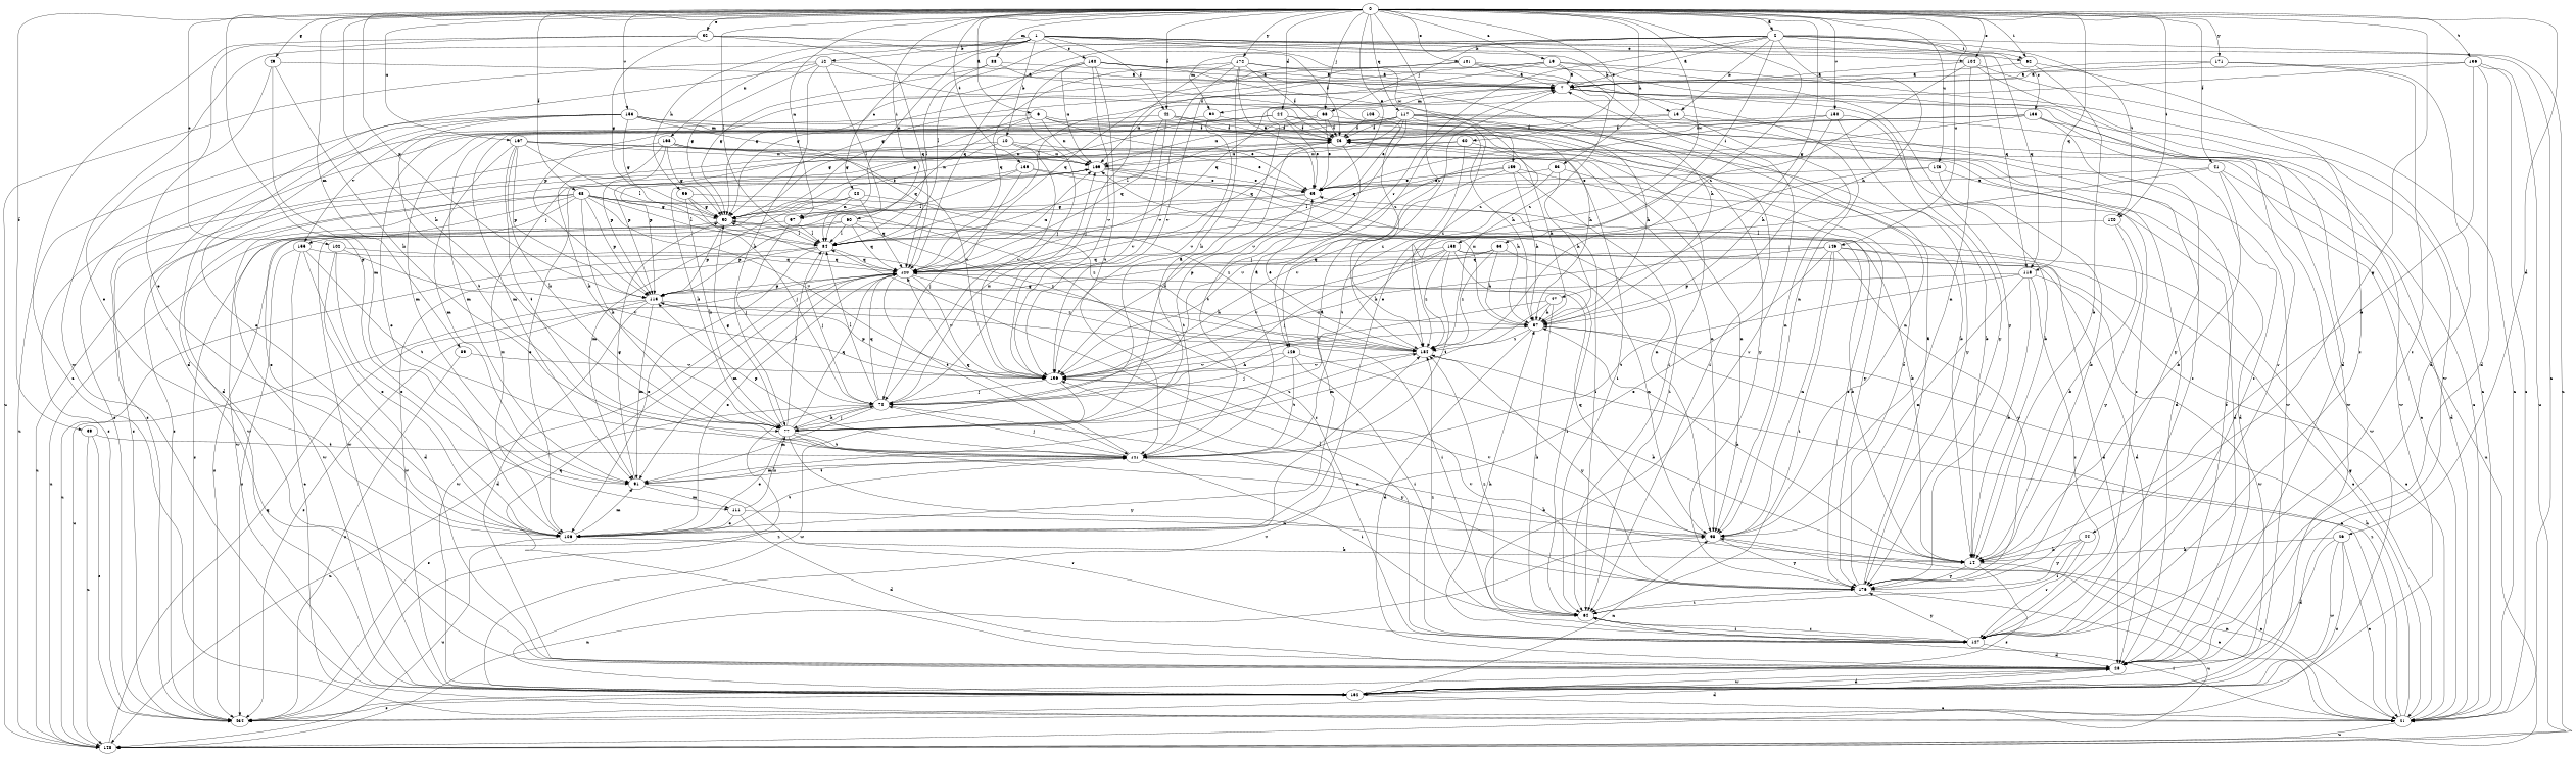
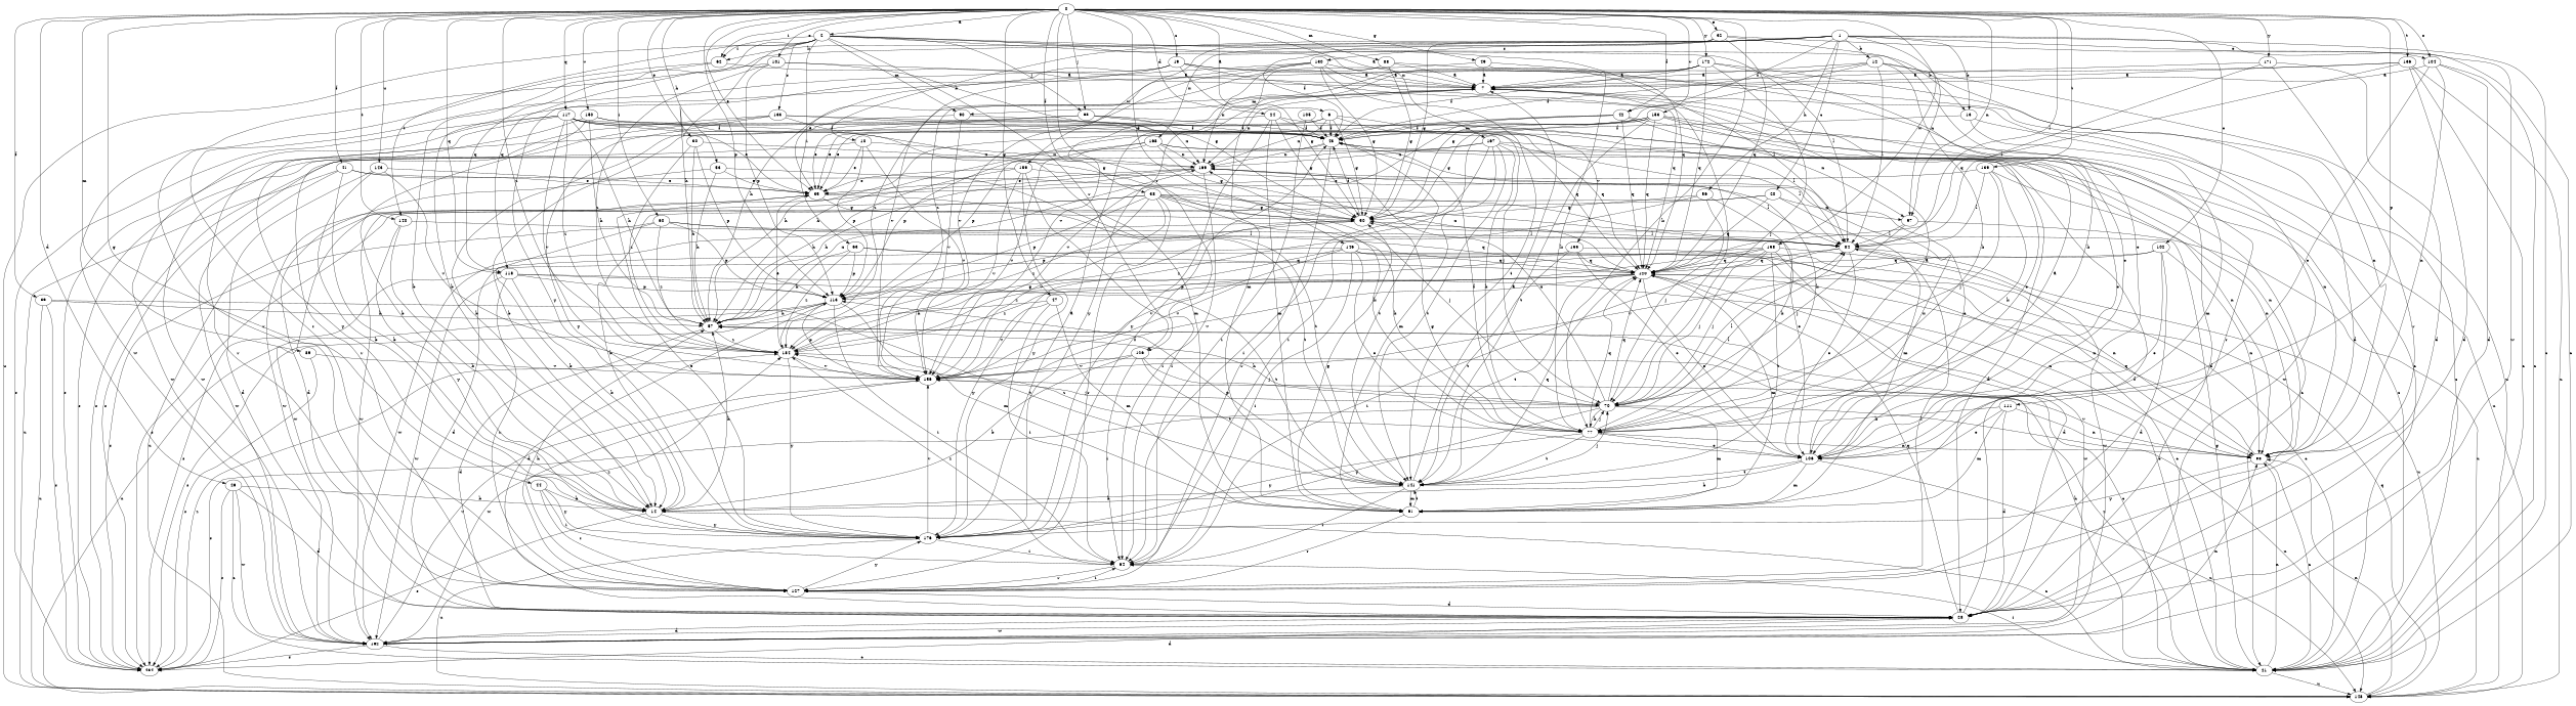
  strict digraph {
    0
    2
    6
    19
    24
    26
    30
    32
    35
    38
    39
    41
    42
    44
    47
    49
    53
    60
    62
    68
    77
    84
    88
    89
    97
    101
    102
    104
    111
    113
    117
    118
    126
    136
    139
    140
    143
    146
    150
    153
    158
    167
    171
    172
    184
    13
    7
    57
    63
    90
    120
    133
    148
    14
    43
    50
    155
    169
    21
    127
    176
    156
    91
    162
    n65 [label=434]
    28
    106
    141
    70
    64
    98
    1
    10
    12
    20
    56
    130
    159
    168
    105
    0 -> 2 [label=a]
    0 -> 6 [label=a]
    0 -> 19 [label=c]
    0 -> 24 [label=d]
    0 -> 26 [label=d]
    0 -> 30 [label=e]
    0 -> 32 [label=e]
    0 -> 35 [label=e]
    0 -> 38 [label=f]
    0 -> 39 [label=f]
    0 -> 41 [label=f]
    0 -> 42 [label=f]
    0 -> 44 [label=g]
    0 -> 47 [label=g]
    0 -> 49 [label=g]
    0 -> 53 [label=h]
    0 -> 60 [label=i]
    0 -> 62 [label=i]
    0 -> 68 [label=j]
    0 -> 77 [label=k]
    0 -> 84 [label=l]
    0 -> 88 [label=m]
    0 -> 89 [label=m]
    0 -> 97 [label=n]
    0 -> 101 [label=o]
    0 -> 102 [label=o]
    0 -> 104 [label=o]
    0 -> 111 [label=p]
    0 -> 113 [label=p]
    0 -> 117 [label=q]
    0 -> 118 [label=q]
    0 -> 126 [label=r]
    0 -> 136 [label=t]
    0 -> 139 [label=t]
    0 -> 140 [label=t]
    0 -> 143 [label=u]
    0 -> 146 [label=u]
    0 -> 150 [label=v]
    0 -> 153 [label=v]
    0 -> 158 [label=w]
    0 -> 167 [label=x]
    0 -> 171 [label=y]
    0 -> 172 [label=y]
    0 -> 184 [label=z]
    2 -> 62 [label=i]
    2 -> 68 [label=j]
    2 -> 84 [label=l]
    2 -> 118 [label=q]
    2 -> 126 [label=r]
    2 -> 140 [label=t]
    2 -> 13 [label=b]
    2 -> 7 [label=a]
    2 -> 57 [label=h]
    2 -> 63 [label=i]
    2 -> 90 [label=m]
    2 -> 120 [label=q]
    2 -> 133 [label=s]
    2 -> 148 [label=u]
    6 -> 35 [label=e]
    6 -> 97 [label=n]
    6 -> 14 [label=b]
    6 -> 43 [label=f]
    6 -> 50 [label=g]
    6 -> 155 [label=v]
    6 -> 169 [label=x]
    19 -> 7 [label=a]
    19 -> 120 [label=q]
    19 -> 50 [label=g]
    19 -> 21 [label=c]
    19 -> 127 [label=r]
    19 -> 176 [label=y]
    19 -> 156 [label=v]
    24 -> 35 [label=e]
    24 -> 43 [label=f]
    24 -> 50 [label=g]
    24 -> 21 [label=c]
    24 -> 176 [label=y]
    24 -> 91 [label=m]
    26 -> 14 [label=b]
    26 -> 21 [label=c]
    26 -> 162 [label=w]
    26 -> n65 [label=s]
    26 -> 28 [label=d]
    30 -> 113 [label=p]
    30 -> 184 [label=z]
    30 -> 57 [label=h]
    30 -> 169 [label=x]
    32 -> 62 [label=k]
    32 -> 120 [label=q]
    32 -> 43 [label=f]
    32 -> 50 [label=g]
    32 -> 21 [label=c]
    32 -> 106 [label=o]
    35 -> 50 [label=g]
    35 -> 162 [label=w]
    35 -> 141 [label=t]
    38 -> 77 [label=k]
    38 -> 84 [label=l]
    38 -> 113 [label=p]
    38 -> 184 [label=z]
    38 -> 148 [label=u]
    38 -> 50 [label=g]
    38 -> 127 [label=r]
    38 -> 156 [label=v]
    38 -> 162 [label=w]
    38 -> 106 [label=o]
-   38 -> 155 [label=j]
+   38 -> 70 [label=j]
+   39 -> 57 [label=h]
    39 -> 148 [label=u]
    39 -> n65 [label=s]
    39 -> 141 [label=t]
    41 -> 35 [label=e]
    41 -> 77 [label=k]
    41 -> 148 [label=u]
    41 -> 14 [label=b]
    41 -> 162 [label=w]
    42 -> 57 [label=h]
    42 -> 120 [label=q]
    42 -> 43 [label=f]
-   42 -> 21 [label=d]
+   42 -> 21 [label=c]
    42 -> 156 [label=v]
    42 -> 106 [label=o]
    44 -> 14 [label=b]
    44 -> 127 [label=r]
    44 -> 176 [label=y]
    44 -> 64 [label=i]
    47 -> 57 [label=h]
    47 -> 156 [label=v]
    47 -> 91 [label=m]
-   47 -> 64 [label=k]
+   47 -> 64 [label=i]
    49 -> 77 [label=k]
    49 -> 7 [label=a]
    49 -> 91 [label=m]
    49 -> 106 [label=o]
    53 -> 35 [label=e]
    53 -> 57 [label=h]
    53 -> 28 [label=d]
    53 -> 141 [label=t]
    60 -> 84 [label=l]
    60 -> 113 [label=p]
    60 -> 184 [label=z]
    60 -> 120 [label=q]
    60 -> 14 [label=b]
    60 -> n65 [label=s]
    62 -> 7 [label=a]
    62 -> 14 [label=b]
    62 -> 127 [label=r]
    68 -> 35 [label=e]
    68 -> 84 [label=l]
    68 -> 14 [label=b]
    68 -> 43 [label=f]
    68 -> 169 [label=x]
    77 -> 84 [label=l]
    77 -> 184 [label=z]
    77 -> 7 [label=a]
    77 -> 120 [label=q]
    77 -> 43 [label=f]
    77 -> 50 [label=g]
    77 -> 176 [label=y]
    77 -> 106 [label=o]
    77 -> 141 [label=t]
    77 -> 70 [label=j]
    77 -> 98 [label=n]
    84 -> 120 [label=q]
    84 -> 148 [label=u]
    84 -> 162 [label=w]
    84 -> 106 [label=o]
    84 -> 70 [label=j]
    88 -> 84 [label=l]
    88 -> 184 [label=z]
    88 -> 7 [label=a]
    88 -> 50 [label=g]
    89 -> 156 [label=v]
    89 -> n65 [label=s]
    97 -> 84 [label=l]
    97 -> 148 [label=u]
    97 -> 70 [label=j]
    101 -> 113 [label=p]
    101 -> 184 [label=z]
    101 -> 7 [label=a]
    101 -> 50 [label=g]
    101 -> 162 [label=w]
    102 -> 120 [label=q]
    102 -> 156 [label=v]
    102 -> 28 [label=d]
    102 -> 106 [label=o]
-   13 -> 98 [label=n]
+   102 -> 98 [label=n]
    104 -> 7 [label=a]
    104 -> 21 [label=c]
    104 -> 28 [label=d]
    104 -> 106 [label=o]
    104 -> 98 [label=n]
    111 -> 77 [label=k]
-   91 -> 111 [label=m]
+   111 -> 91 [label=m]
    111 -> 28 [label=d]
    111 -> 106 [label=o]
    111 -> 98 [label=n]
    113 -> 57 [label=h]
    113 -> 148 [label=u]
    113 -> 91 [label=m]
    113 -> n65 [label=s]
    113 -> 28 [label=d]
    113 -> 64 [label=i]
    117 -> 35 [label=e]
    117 -> 184 [label=z]
    117 -> 57 [label=h]
    117 -> 120 [label=q]
    117 -> 43 [label=f]
    117 -> 50 [label=g]
    117 -> 127 [label=r]
    117 -> 156 [label=v]
    117 -> 162 [label=w]
    117 -> n65 [label=s]
    117 -> 98 [label=n]
    118 -> 113 [label=p]
    118 -> 14 [label=b]
    118 -> 127 [label=r]
    118 -> 162 [label=w]
    118 -> 141 [label=t]
    118 -> 98 [label=n]
    126 -> 14 [label=b]
    126 -> 156 [label=v]
    126 -> 141 [label=t]
    126 -> 70 [label=j]
    126 -> 64 [label=i]
    136 -> 7 [label=a]
    136 -> 120 [label=q]
    136 -> 148 [label=u]
    136 -> 14 [label=b]
    136 -> 21 [label=c]
    136 -> 28 [label=d]
    139 -> 35 [label=e]
    139 -> 77 [label=k]
    139 -> 84 [label=l]
    139 -> 70 [label=j]
    139 -> 98 [label=n]
    140 -> 84 [label=l]
    140 -> 14 [label=b]
    140 -> 176 [label=y]
    143 -> 35 [label=e]
    143 -> 14 [label=b]
    143 -> 156 [label=v]
    143 -> 28 [label=d]
    146 -> 120 [label=q]
    146 -> 21 [label=c]
    146 -> 176 [label=y]
    146 -> 156 [label=v]
    146 -> 28 [label=d]
    146 -> 106 [label=o]
    146 -> 64 [label=i]
    146 -> 98 [label=n]
    150 -> 57 [label=h]
    150 -> 14 [label=b]
    150 -> 43 [label=f]
    150 -> 176 [label=y]
    150 -> 70 [label=j]
    153 -> 57 [label=h]
    153 -> 120 [label=q]
    153 -> 148 [label=u]
    153 -> 43 [label=m]
    153 -> 50 [label=g]
    153 -> 28 [label=d]
    153 -> 106 [label=o]
    153 -> 141 [label=t]
    153 -> 64 [label=i]
    158 -> 184 [label=z]
    158 -> 120 [label=q]
    158 -> 21 [label=c]
    158 -> 156 [label=v]
    158 -> 28 [label=d]
    158 -> 141 [label=t]
    158 -> 70 [label=j]
    158 -> 64 [label=i]
    167 -> 77 [label=k]
    167 -> 84 [label=l]
    167 -> 113 [label=p]
    167 -> 169 [label=x]
    167 -> 91 [label=m]
    167 -> 141 [label=t]
    167 -> 64 [label=i]
    167 -> 98 [label=n]
    171 -> 84 [label=l]
    171 -> 7 [label=a]
    171 -> 127 [label=r]
    171 -> 28 [label=d]
    172 -> 35 [label=e]
    172 -> 77 [label=k]
    172 -> 7 [label=a]
    172 -> 120 [label=q]
    172 -> 43 [label=f]
    172 -> 156 [label=v]
    172 -> 70 [label=j]
    172 -> 98 [label=n]
    184 -> 35 [label=e]
    184 -> 50 [label=g]
    184 -> 176 [label=y]
    184 -> 156 [label=v]
    13 -> 43 [label=f]
    13 -> 91 [label=m]
    13 -> 162 [label=w]
    7 -> 90 [label=m]
    7 -> 169 [label=x]
    7 -> 21 [label=c]
    7 -> 127 [label=r]
    7 -> 176 [label=y]
    57 -> 184 [label=z]
    57 -> 169 [label=x]
    57 -> 21 [label=c]
    57 -> 28 [label=d]
    63 -> 113 [label=p]
    63 -> 184 [label=z]
    63 -> 57 [label=h]
    63 -> 120 [label=q]
    63 -> 98 [label=n]
    90 -> 43 [label=f]
    90 -> 156 [label=v]
    90 -> n65 [label=s]
    120 -> 113 [label=p]
    120 -> 184 [label=z]
    120 -> 169 [label=x]
    120 -> 156 [label=v]
    120 -> 91 [label=m]
    120 -> 162 [label=w]
    120 -> 106 [label=o]
    120 -> 141 [label=t]
    133 -> 120 [label=q]
    133 -> 43 [label=f]
    133 -> 127 [label=r]
    133 -> 176 [label=y]
    133 -> 91 [label=m]
    133 -> 162 [label=w]
    148 -> 120 [label=q]
    148 -> 98 [label=n]
    14 -> 57 [label=h]
    14 -> 21 [label=c]
    14 -> 176 [label=y]
    14 -> n65 [label=s]
    43 -> 169 [label=x]
    43 -> 127 [label=r]
    43 -> n65 [label=s]
    43 -> 28 [label=d]
    43 -> 141 [label=t]
    50 -> 84 [label=l]
    50 -> 113 [label=p]
    50 -> 43 [label=f]
    50 -> 162 [label=w]
    155 -> 120 [label=q]
    155 -> 21 [label=c]
    155 -> n65 [label=s]
    155 -> 106 [label=o]
    155 -> 141 [label=t]
    169 -> 35 [label=e]
    169 -> 57 [label=h]
    169 -> 162 [label=w]
    169 -> 106 [label=o]
    169 -> 64 [label=i]
    21 -> 184 [label=z]
    21 -> 57 [label=h]
    21 -> 148 [label=u]
    21 -> 50 [label=g]
    21 -> 64 [label=i]
    21 -> 98 [label=n]
    127 -> 84 [label=l]
    127 -> 184 [label=z]
    127 -> 57 [label=h]
    127 -> 176 [label=y]
    127 -> 28 [label=d]
    127 -> 64 [label=i]
    176 -> 35 [label=e]
    176 -> 7 [label=a]
    176 -> 148 [label=u]
    176 -> 43 [label=f]
    176 -> 156 [label=v]
    176 -> 64 [label=i]
    156 -> 113 [label=p]
    156 -> 162 [label=w]
    156 -> 70 [label=j]
    91 -> 50 [label=g]
    91 -> 127 [label=r]
    91 -> 141 [label=t]
    162 -> 21 [label=c]
    162 -> 156 [label=v]
    162 -> n65 [label=s]
    162 -> 28 [label=d]
    162 -> 98 [label=n]
    n65 -> 184 [label=z]
    n65 -> 28 [label=d]
    28 -> 120 [label=q]
    28 -> 43 [label=f]
    28 -> 162 [label=w]
    106 -> 7 [label=a]
    106 -> 148 [label=u]
    106 -> 14 [label=b]
    106 -> 169 [label=x]
    106 -> 91 [label=m]
    106 -> 141 [label=t]
    141 -> 113 [label=p]
    141 -> 7 [label=a]
    141 -> 120 [label=q]
    141 -> 14 [label=b]
    141 -> 91 [label=m]
    141 -> 70 [label=j]
    141 -> 64 [label=i]
    70 -> 77 [label=k]
    70 -> 84 [label=l]
    70 -> 57 [label=h]
    70 -> 120 [label=q]
    70 -> 148 [label=u]
    70 -> 169 [label=x]
    70 -> 176 [label=y]
    70 -> 91 [label=m]
    70 -> n65 [label=s]
    64 -> 184 [label=z]
    64 -> 127 [label=r]
    98 -> 120 [label=q]
    98 -> 21 [label=c]
    98 -> 176 [label=y]
    98 -> 156 [label=v]
    1 -> 42 [label=f]
    1 -> 97 [label=n]
    1 -> 104 [label=o]
    1 -> 118 [label=q]
    1 -> 13 [label=b]
    1 -> 21 [label=c]
    1 -> 162 [label=w]
    1 -> 10 [label=b]
    1 -> 12 [label=b]
    1 -> 20 [label=c]
    1 -> 56 [label=h]
    1 -> 130 [label=s]
    1 -> 159 [label=w]
    1 -> 168 [label=x]
    10 -> 35 [label=e]
    10 -> 113 [label=p]
    10 -> 169 [label=x]
    10 -> 156 [label=v]
    10 -> n65 [label=s]
    12 -> 77 [label=k]
    12 -> 84 [label=l]
    12 -> 7 [label=a]
    12 -> 148 [label=u]
    12 -> 43 [label=f]
    12 -> 50 [label=g]
    12 -> 28 [label=d]
    20 -> 97 [label=n]
    20 -> 120 [label=q]
    20 -> 14 [label=b]
    20 -> 91 [label=m]
    20 -> n65 [label=s]
    56 -> 77 [label=k]
    56 -> 184 [label=z]
    56 -> 50 [label=g]
    56 -> 70 [label=j]
    130 -> 184 [label=z]
    130 -> 7 [label=a]
    130 -> 57 [label=h]
    130 -> 50 [label=g]
    130 -> 169 [label=x]
    130 -> 156 [label=v]
    130 -> 141 [label=t]
    130 -> 70 [label=j]
    159 -> 35 [label=e]
    159 -> 84 [label=l]
    159 -> 57 [label=h]
    159 -> 176 [label=y]
    159 -> 156 [label=v]
    159 -> 64 [label=i]
    168 -> 77 [label=k]
    168 -> 113 [label=p]
    168 -> 50 [label=g]
    168 -> 169 [label=x]
    168 -> 156 [label=v]
    168 -> n65 [label=s]
    168 -> 98 [label=n]
    105 -> 43 [label=f]
    105 -> 64 [label=i]
  }
